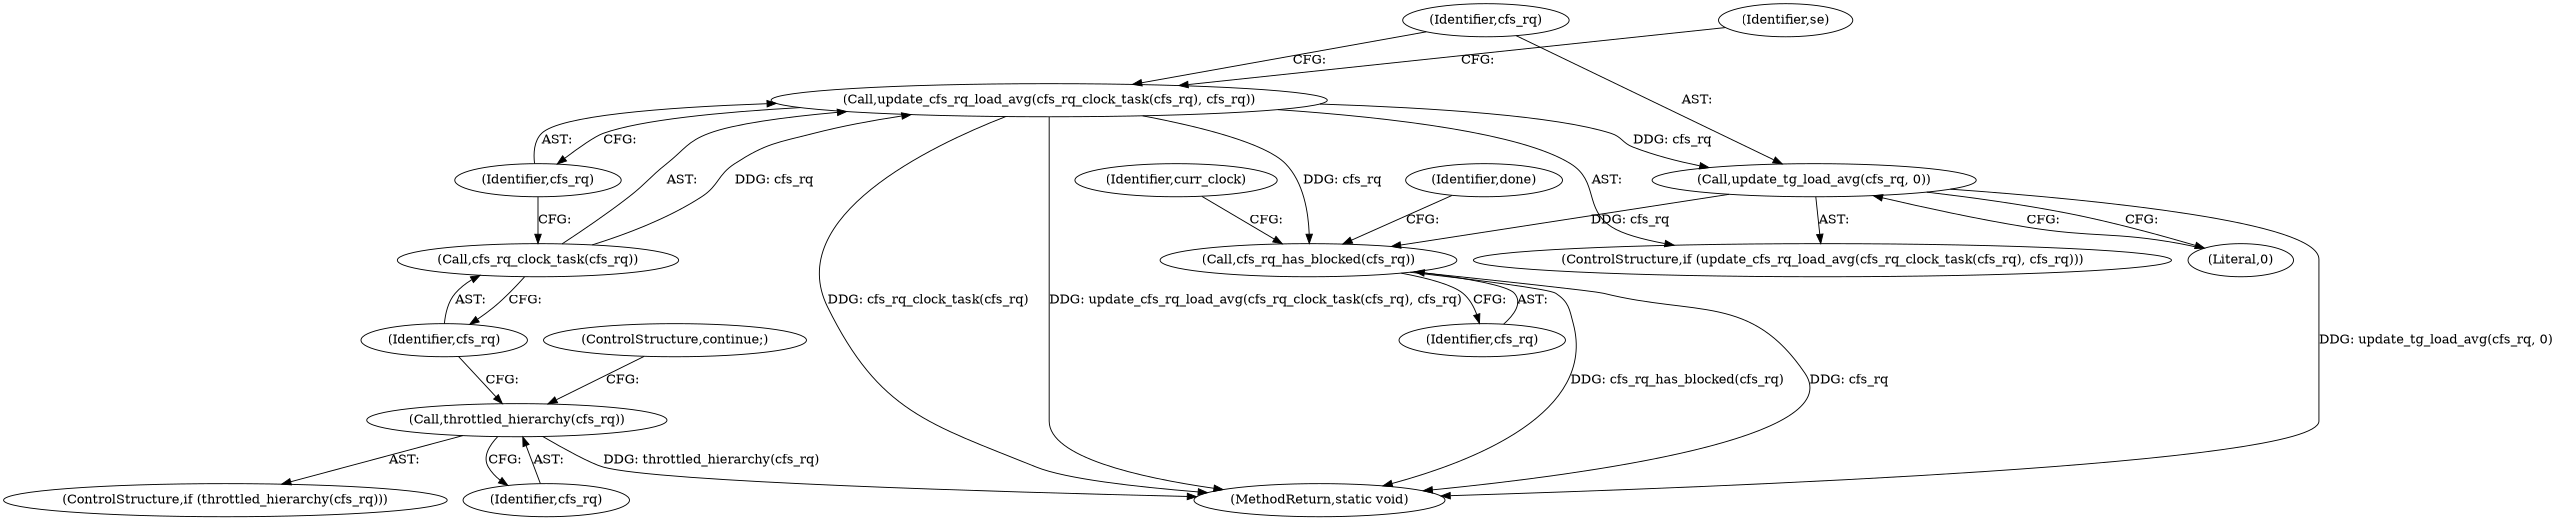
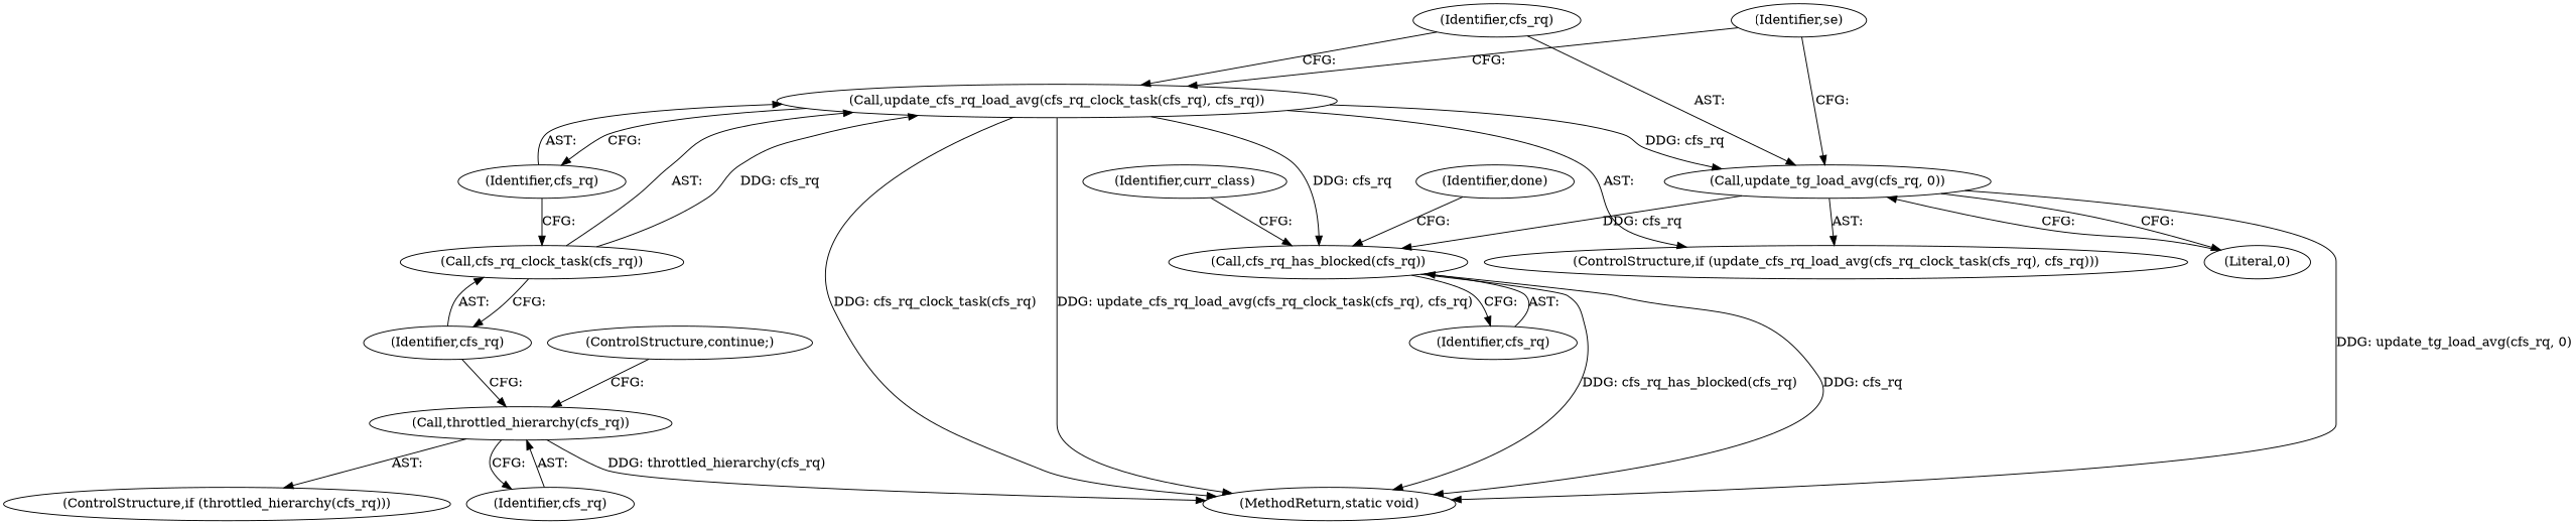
  digraph {
    n1 [label="(Call,update_cfs_rq_load_avg(cfs_rq_clock_task(cfs_rq), cfs_rq))"]
    n2 [label="(Call,update_tg_load_avg(cfs_rq, 0))"]
    n3 [label="(Call,cfs_rq_has_blocked(cfs_rq))"]
    n4 [label="(ControlStructure,if (update_cfs_rq_load_avg(cfs_rq_clock_task(cfs_rq), cfs_rq)))"]
    n5 [label="(MethodReturn,static void)"]
    n6 [label="(Identifier,cfs_rq)"]
    n7 [label="(Literal,0)"]
    n8 [label="(Identifier,cfs_rq)"]
    n9 [label="(Call,cfs_rq_clock_task(cfs_rq))"]
    n10 [label="(Identifier,cfs_rq)"]
    n11 [label="(Call,throttled_hierarchy(cfs_rq))"]
    n12 [label="(Identifier,cfs_rq)"]
    n13 [label="(ControlStructure,if (throttled_hierarchy(cfs_rq)))"]
    n14 [label="(Identifier,done)"]
    n15 [label="(ControlStructure,continue;)"]
    n16 [label="(Identifier,se)"]
    n17 [label="(Identifier,cfs_rq)"]
-   n18 [label="(Identifier,curr_clock)"]
+   n18 [label="(Identifier,curr_class)"]
    n1 -> n2 [label="DDG: cfs_rq"]
    n1 -> n3 [label="DDG: cfs_rq"]
    n1 -> n4 [label="AST: "]
    n1 -> n5 [label="DDG: cfs_rq_clock_task(cfs_rq)"]
    n1 -> n5 [label="DDG: update_cfs_rq_load_avg(cfs_rq_clock_task(cfs_rq), cfs_rq)"]
    n1 -> n6 [label="CFG: "]
    n2 -> n3 [label="DDG: cfs_rq"]
    n2 -> n4 [label="AST: "]
    n2 -> n5 [label="DDG: update_tg_load_avg(cfs_rq, 0)"]
    n2 -> n7 [label="CFG: "]
    n3 -> n5 [label="DDG: cfs_rq"]
    n3 -> n5 [label="DDG: cfs_rq_has_blocked(cfs_rq)"]
    n3 -> n8 [label="CFG: "]
    n6 -> n1 [label="AST: "]
    n6 -> n9 [label="CFG: "]
    n7 -> n2 [label="CFG: "]
    n8 -> n3 [label="AST: "]
    n9 -> n1 [label="AST: "]
    n9 -> n1 [label="DDG: cfs_rq"]
    n9 -> n10 [label="CFG: "]
    n10 -> n9 [label="AST: "]
    n10 -> n11 [label="CFG: "]
    n11 -> n5 [label="DDG: throttled_hierarchy(cfs_rq)"]
    n11 -> n12 [label="CFG: "]
    n11 -> n13 [label="AST: "]
    n12 -> n11 [label="AST: "]
    n14 -> n3 [label="CFG: "]
    n15 -> n11 [label="CFG: "]
    n16 -> n1 [label="CFG: "]
+   n16 -> n2 [label="CFG: "]
    n17 -> n1 [label="CFG: "]
    n17 -> n2 [label="AST: "]
    n18 -> n3 [label="CFG: "]
  }
